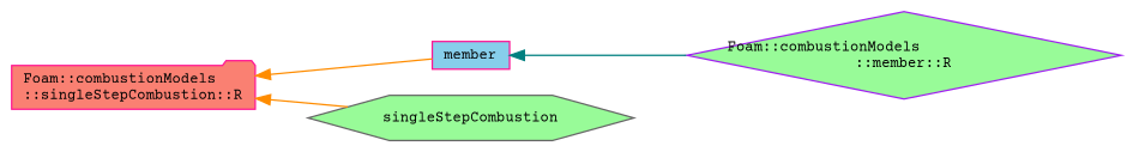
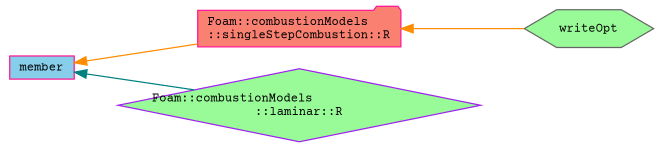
  digraph {
    fontname="Courier Prime"
    rankdir=LR
    node [color=deeppink fillcolor=palegreen fontname="Courier Prime" fontsize=10 style=filled]
    edge [color=darkorange dir=back fontname="Courier Prime" fontsize=10 labelfontname=Helvetica labelfontsize=10 style=solid]
    n1 [fillcolor=skyblue fontcolor=black height=0.2 label=member shape=box width=0.4]
    n2 [fillcolor=salmon height=0.2 label="Foam::combustionModels\l::singleStepCombustion::R" shape=folder width=0.4]
-   n3 [color=purple height=0.2 label="Foam::combustionModels\l::member::R" shape=diamond width=0.4]
-   n4 [color=gray40 height=0.2 label=singleStepCombustion shape=hexagon width=0.4]
-   n2 -> n1
+   n3 [color=purple height=0.2 label="Foam::combustionModels\l::laminar::R" shape=diamond width=0.4]
+   n4 [color=gray40 height=0.2 label=writeOpt shape=hexagon width=0.4]
+   n1 -> n2
    n1 -> n3 [color=teal]
    n2 -> n4
  }
